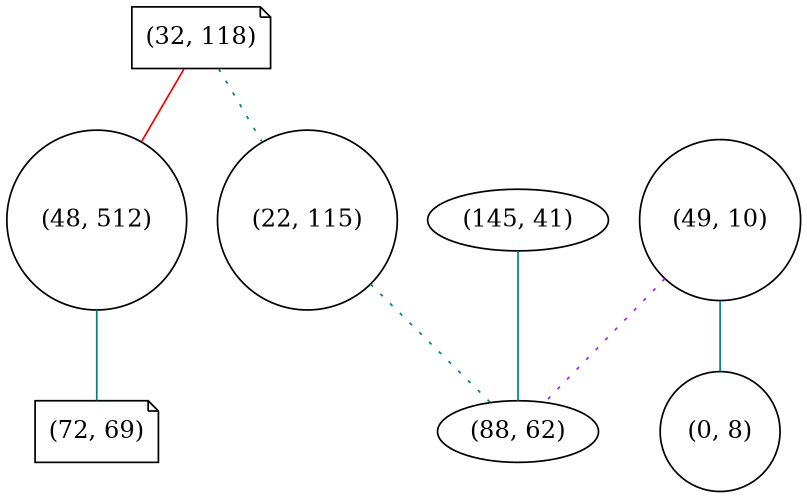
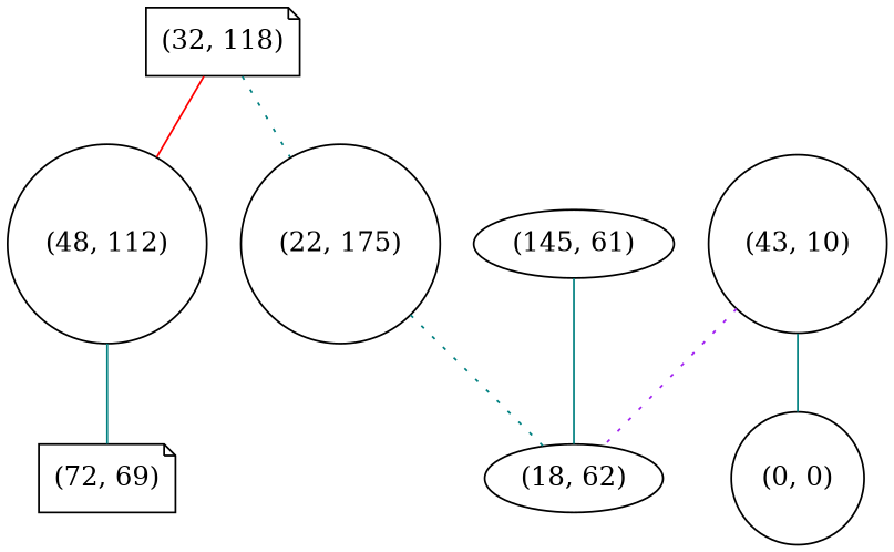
  graph {
    node [shape=circle]
    edge [color=teal style=solid weight=1]
    "(32, 118)" [shape=note]
-   "(48, 112)" [label="(48, 512)"]
-   "(22, 115)"
+   "(48, 112)"
+   "(22, 115)" [label="(22, 175)"]
    "(72, 69)" [shape=note]
-   "(18, 62)" [shape=ellipse label="(88, 62)"]
-   "(43, 10)" [label="(49, 10)"]
-   "(0, 0)" [label="(0, 8)"]
-   "(145, 41)" [shape=ellipse]
+   "(18, 62)" [shape=ellipse]
+   "(43, 10)"
+   "(0, 0)"
+   "(145, 41)" [shape=ellipse label="(145, 61)"]
    "(32, 118)" -- "(48, 112)" [color=red]
    "(32, 118)" -- "(22, 115)" [style=dotted]
    "(48, 112)" -- "(72, 69)"
    "(22, 115)" -- "(18, 62)" [style=dotted]
    "(43, 10)" -- "(18, 62)" [color=purple style=dotted]
    "(43, 10)" -- "(0, 0)" [weight=4]
    "(145, 41)" -- "(18, 62)"
  }
